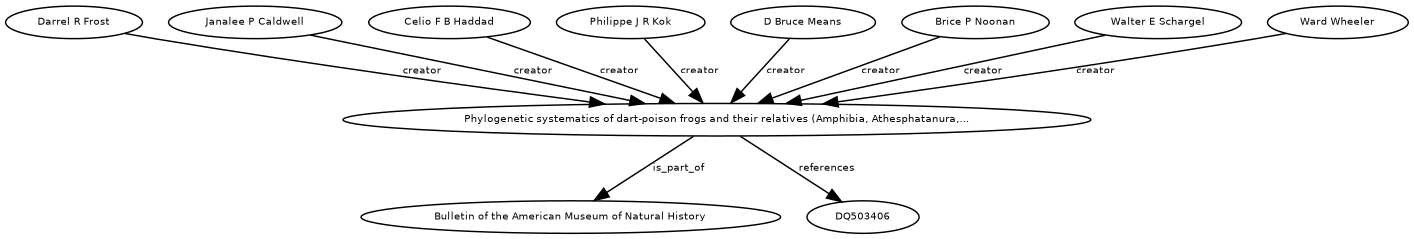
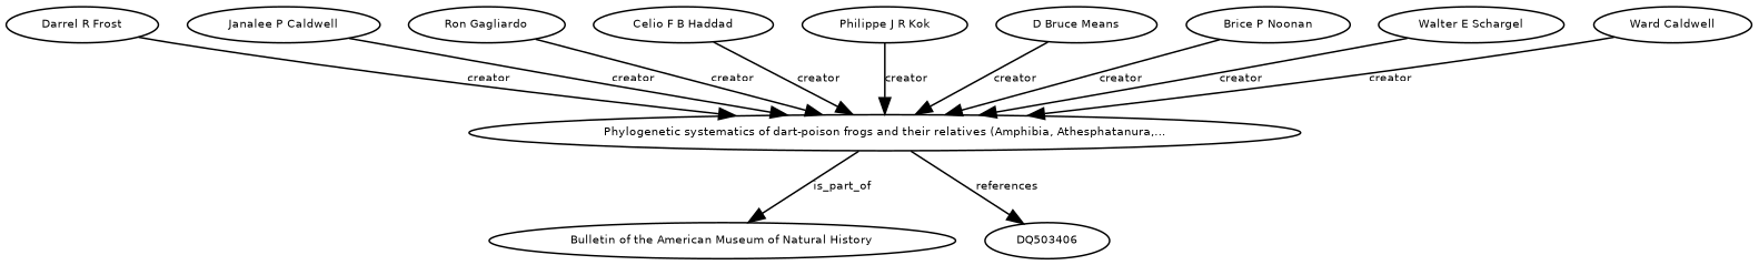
  digraph {
    node [fontname=Helvetica fontsize=7]
    edge [fontname=Helvetica fontsize=7]
    n1 [height=0.27433100247 label="Phylogenetic systematics of dart-poison frogs and their relatives (Amphibia, Athesphatanura,..." width=0.27433100247]
    n2 [height=0.27433100247 label="Bulletin of the American Museum of Natural History" width=0.27433100247]
    n3 [height=0.27433100247 label=DQ503406 width=0.27433100247]
    n4 [height=0.27433100247 label="Darrel R Frost" width=0.27433100247]
    n5 [height=0.27433100247 label="Janalee P Caldwell" width=0.27433100247]
+   n6 [height=0.27433100247 label="Ron Gagliardo" width=0.27433100247]
    n7 [height=0.27433100247 label="Celio F B Haddad" width=0.27433100247]
    n8 [height=0.27433100247 label="Philippe J R Kok" width=0.27433100247]
    n9 [height=0.27433100247 label="D Bruce Means" width=0.27433100247]
    n10 [height=0.27433100247 label="Brice P Noonan" width=0.27433100247]
    n11 [height=0.27433100247 label="Walter E Schargel" width=0.27433100247]
-   n12 [height=0.27433100247 label="Ward Wheeler" width=0.27433100247]
+   n12 [height=0.27433100247 label="Ward Caldwell" width=0.27433100247]
    n1 -> n2 [label=is_part_of]
    n1 -> n3 [label=references]
    n4 -> n1 [label=creator]
    n5 -> n1 [label=creator]
+   n6 -> n1 [label=creator]
    n7 -> n1 [label=creator]
    n8 -> n1 [label=creator]
    n9 -> n1 [label=creator]
    n10 -> n1 [label=creator]
    n11 -> n1 [label=creator]
    n12 -> n1 [label=creator]
  }
